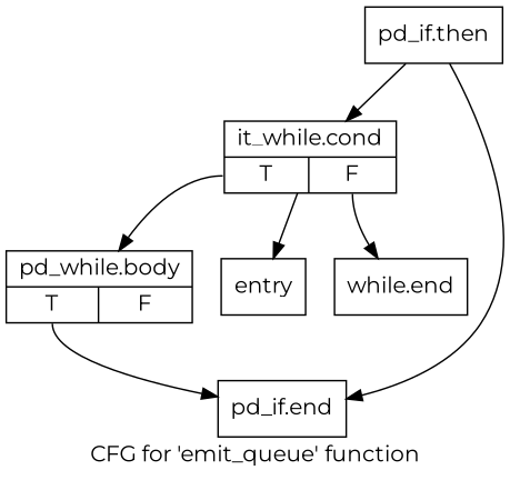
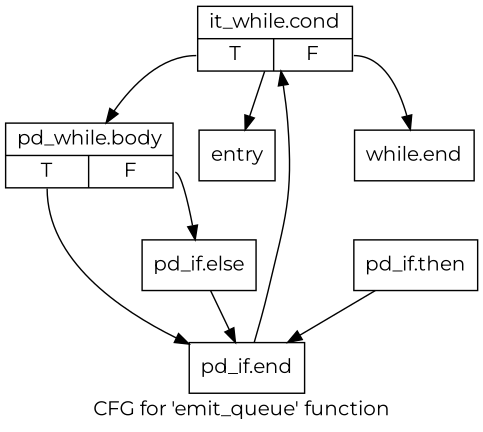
  digraph {
    fontname=Montserrat
    label="CFG for 'emit_queue' function"
    node [fontname=Montserrat shape=record]
    edge [fontname=Montserrat]
    n1 [label="{entry}"]
    n2 [label="{it_while.cond|{<s0>T|<s1>F}}"]
    n3 [label="{pd_while.body|{<s0>T|<s1>F}}"]
    n4 [label="{while.end}"]
+   n5 [label="{pd_if.else}"]
    n6 [label="{pd_if.end}"]
    n7 [label="{pd_if.then}"]
    n2 -> n1
    n2 -> n3 [tailport=s0]
    n2 -> n4 [tailport=s1]
+   n3 -> n5 [tailport=s1]
    n3 -> n6 [tailport=s0]
-   n7 -> n2
+   n5 -> n6
+   n6 -> n2
    n7 -> n6
  }
